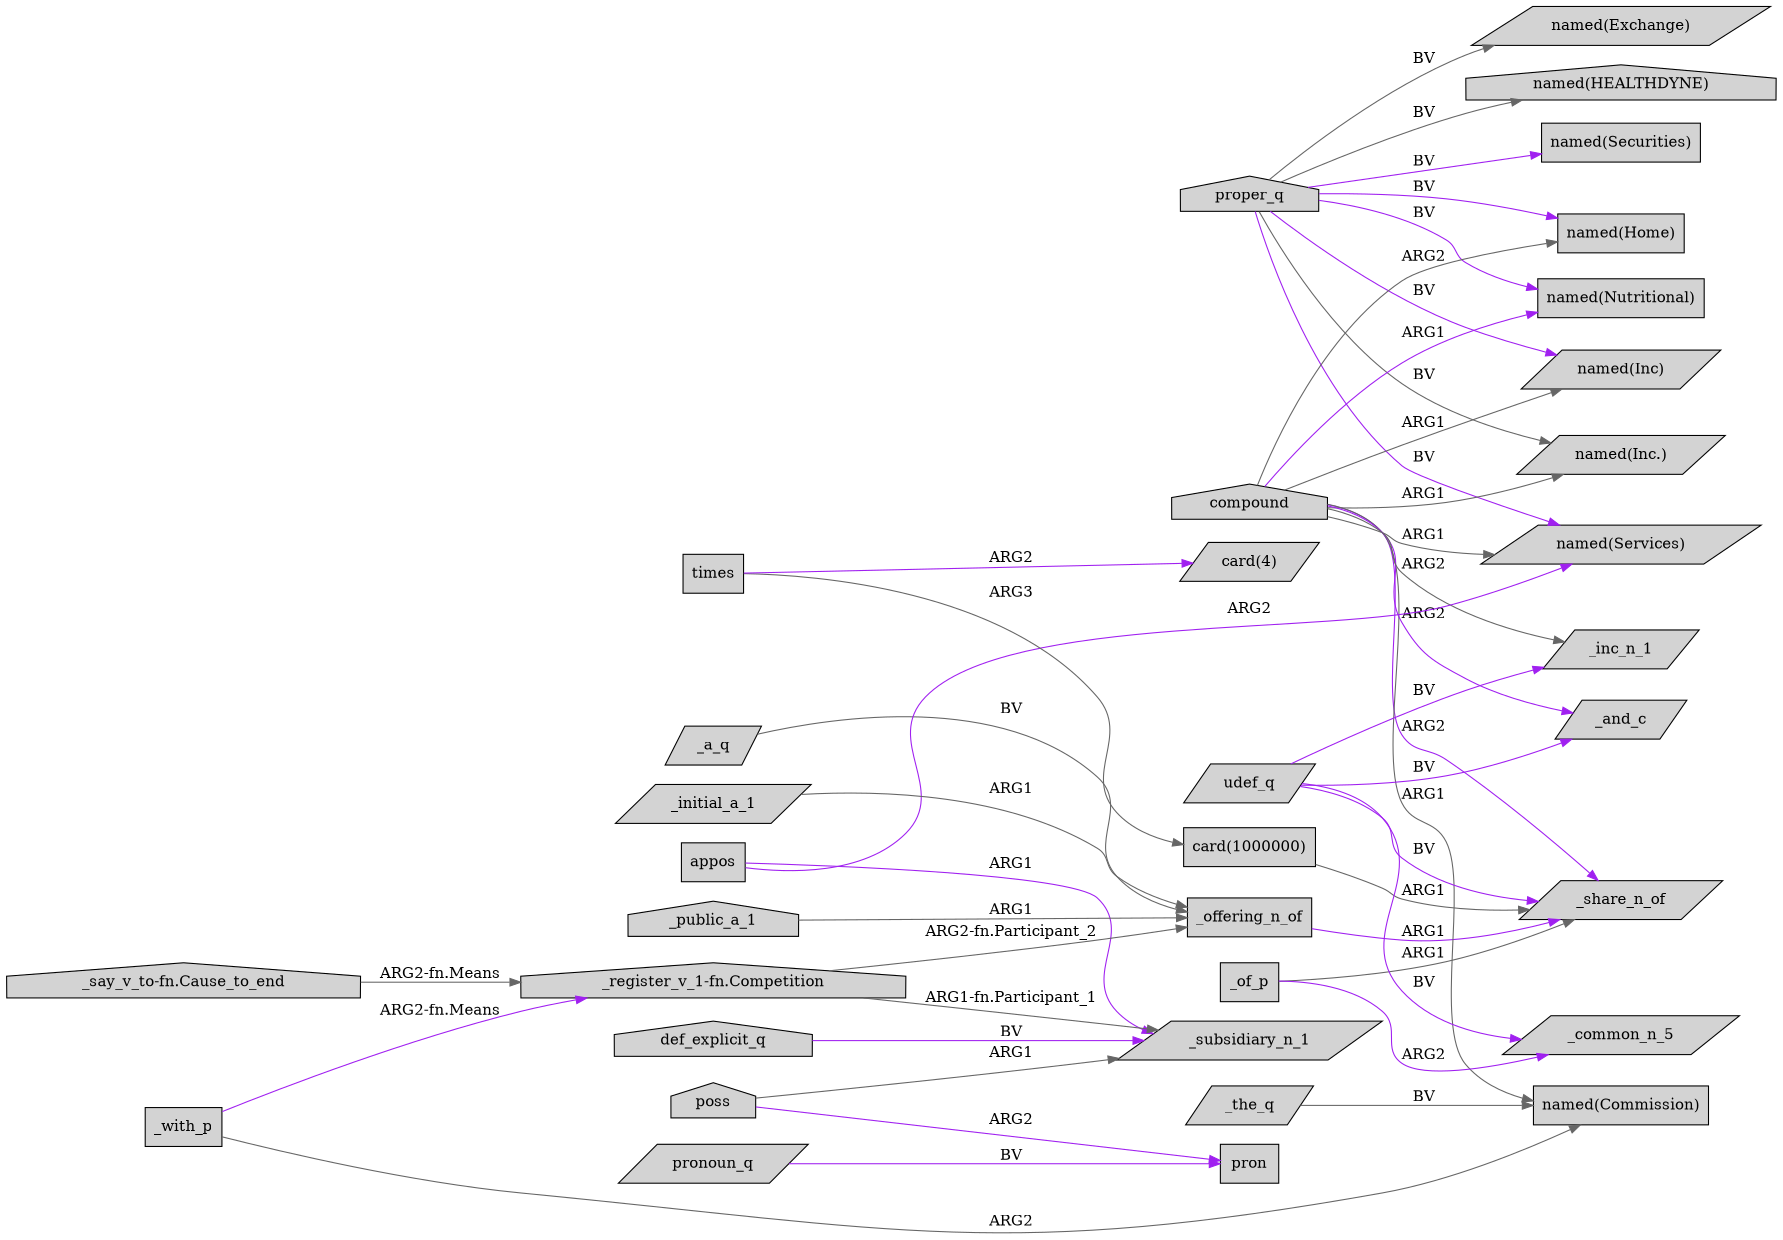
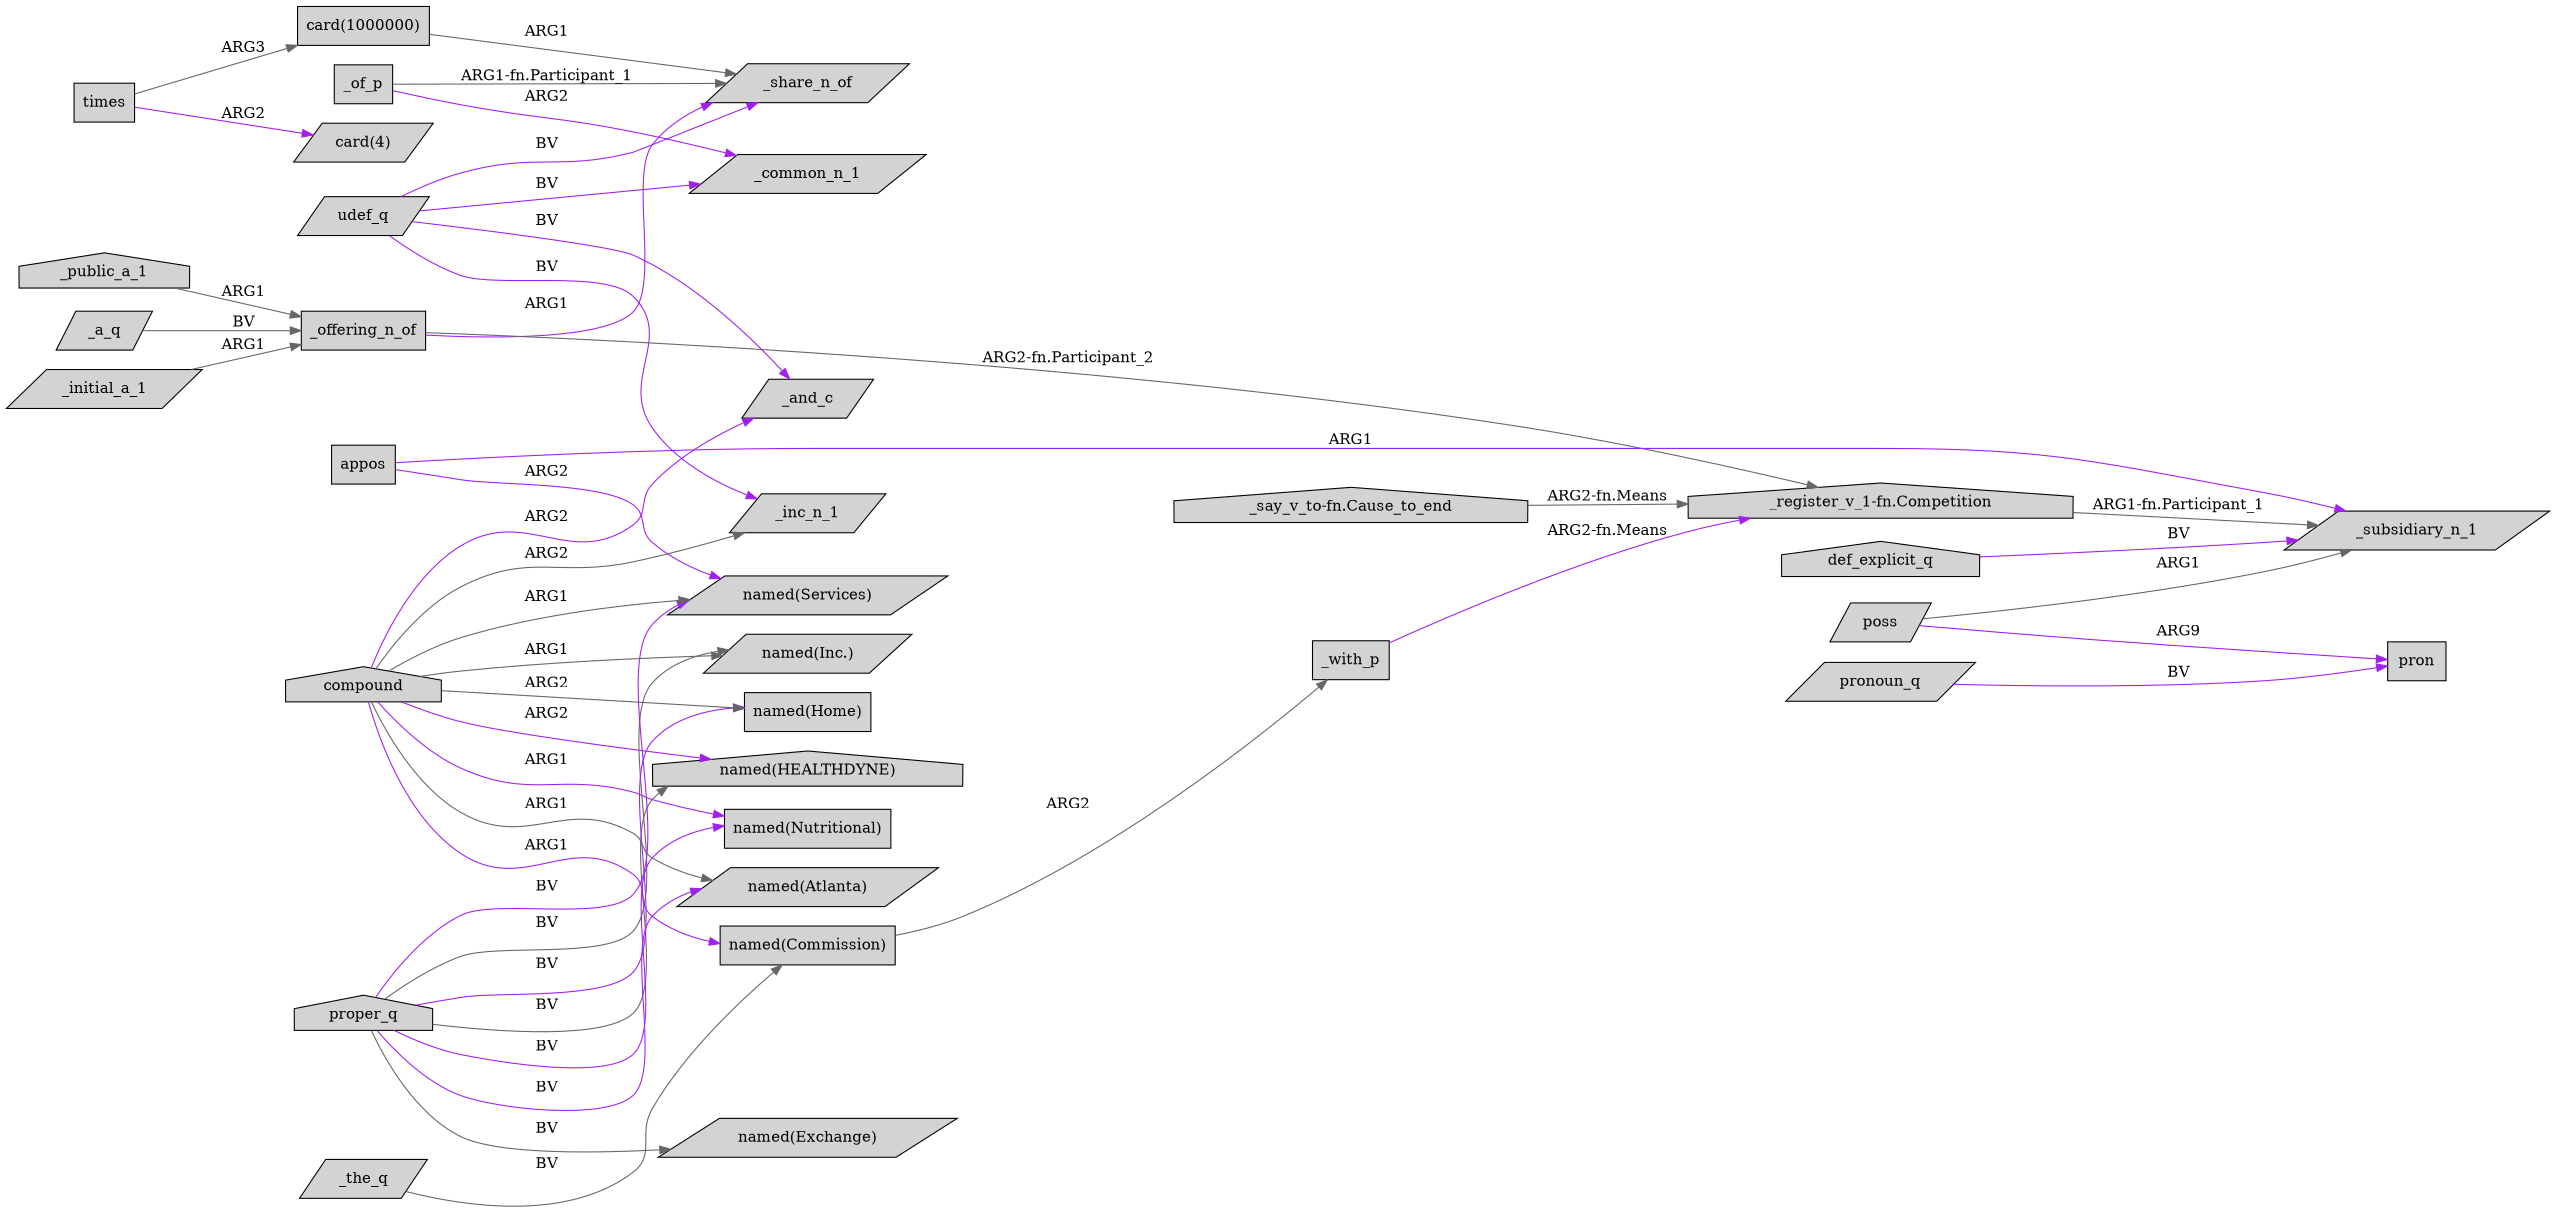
  digraph {
    rankdir=LR
    node [shape=parallelogram style=filled]
    edge [color=purple]
    _offering_n_of [shape=box]
    _a_q
    _share_n_of
    proper_q [shape=house]
    "named(HEALTHDYNE)" [shape=house]
-   "named(Atlanta)" [label="named(Inc)"]
-   "named(Securities)" [shape=box]
+   "named(Atlanta)"
    "named(Exchange)"
    "named(Inc.)"
    "named(Home)" [shape=box]
    "named(Services)"
    "named(Nutritional)" [shape=box]
    compound [shape=house]
    "named(Commission)" [shape=box]
    _and_c
    _inc_n_1
    _of_p [shape=box]
-   _common_n_1 [label=_common_n_5]
+   _common_n_1
    appos [shape=box]
    _subsidiary_n_1
    times [shape=box]
    "card(1000000)" [shape=box]
    "card(4)"
    "_register_v_1-fn.Competition" [shape=house]
    udef_q
    "_say_v_to-fn.Cause_to_end" [shape=house]
    _with_p [shape=box]
    _the_q
    _initial_a_1
    pron [shape=box]
    pronoun_q
-   poss [shape=house]
+   poss
    def_explicit_q [shape=house]
    _public_a_1 [shape=house]
    _offering_n_of -> _share_n_of [label=ARG1]
    _a_q -> _offering_n_of [color=gray40 label=BV]
    proper_q -> "named(HEALTHDYNE)" [color=gray40 label=BV]
    proper_q -> "named(Atlanta)" [label=BV]
-   proper_q -> "named(Securities)" [label=BV]
    proper_q -> "named(Exchange)" [color=gray40 label=BV]
    proper_q -> "named(Inc.)" [color=gray40 label=BV]
    proper_q -> "named(Home)" [label=BV]
    proper_q -> "named(Services)" [label=BV]
    proper_q -> "named(Nutritional)" [label=BV]
-   compound -> _share_n_of [label=ARG2]
+   compound -> "named(HEALTHDYNE)" [label=ARG2]
    compound -> "named(Atlanta)" [color=gray40 label=ARG1]
    compound -> "named(Inc.)" [color=gray40 label=ARG1]
    compound -> "named(Home)" [color=gray40 label=ARG2]
    compound -> "named(Services)" [color=gray40 label=ARG1]
    compound -> "named(Nutritional)" [label=ARG1]
-   compound -> "named(Commission)" [color=gray40 label=ARG1]
+   compound -> "named(Commission)" [label=ARG1]
    compound -> _and_c [label=ARG2]
    compound -> _inc_n_1 [color=gray40 label=ARG2]
-   _of_p -> _share_n_of [color=gray40 label=ARG1]
+   _of_p -> _share_n_of [color=gray40 label="ARG1-fn.Participant_1"]
    _of_p -> _common_n_1 [label=ARG2]
    appos -> "named(Services)" [label=ARG2]
    appos -> _subsidiary_n_1 [label=ARG1]
    times -> "card(1000000)" [color=gray40 label=ARG3]
    times -> "card(4)" [label=ARG2]
    "card(1000000)" -> _share_n_of [color=gray40 label=ARG1]
-   "_register_v_1-fn.Competition" -> _offering_n_of [color=gray40 label="ARG2-fn.Participant_2"]
+   _offering_n_of -> "_register_v_1-fn.Competition" [color=gray40 label="ARG2-fn.Participant_2"]
    "_register_v_1-fn.Competition" -> _subsidiary_n_1 [color=gray40 label="ARG1-fn.Participant_1"]
    udef_q -> _share_n_of [label=BV]
    udef_q -> _and_c [label=BV]
    udef_q -> _inc_n_1 [label=BV]
    udef_q -> _common_n_1 [label=BV]
    "_say_v_to-fn.Cause_to_end" -> "_register_v_1-fn.Competition" [color=gray40 label="ARG2-fn.Means"]
-   _with_p -> "named(Commission)" [color=gray40 label=ARG2]
+   "named(Commission)" -> _with_p [color=gray40 label=ARG2]
    _with_p -> "_register_v_1-fn.Competition" [label="ARG2-fn.Means"]
    _the_q -> "named(Commission)" [color=gray40 label=BV]
    _initial_a_1 -> _offering_n_of [color=gray40 label=ARG1]
    pronoun_q -> pron [label=BV]
    poss -> _subsidiary_n_1 [color=gray40 label=ARG1]
-   poss -> pron [label=ARG2]
+   poss -> pron [label=ARG9]
    def_explicit_q -> _subsidiary_n_1 [label=BV]
    _public_a_1 -> _offering_n_of [color=gray40 label=ARG1]
  }
